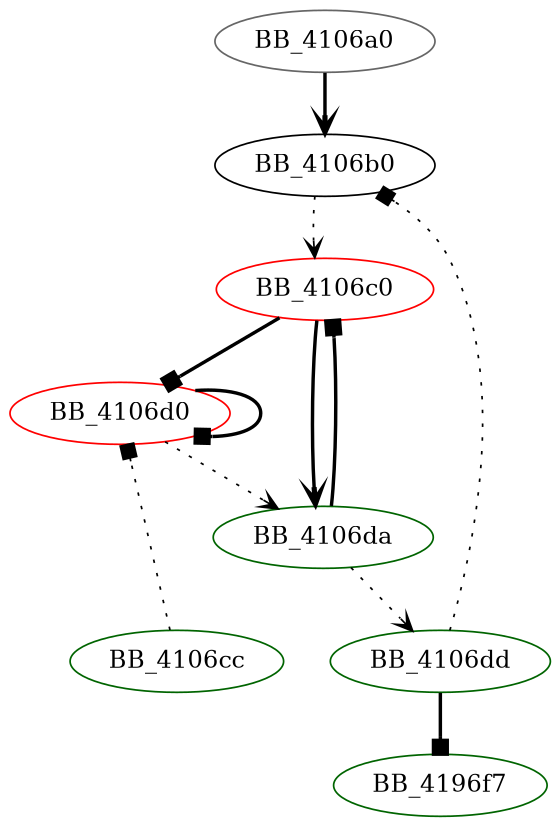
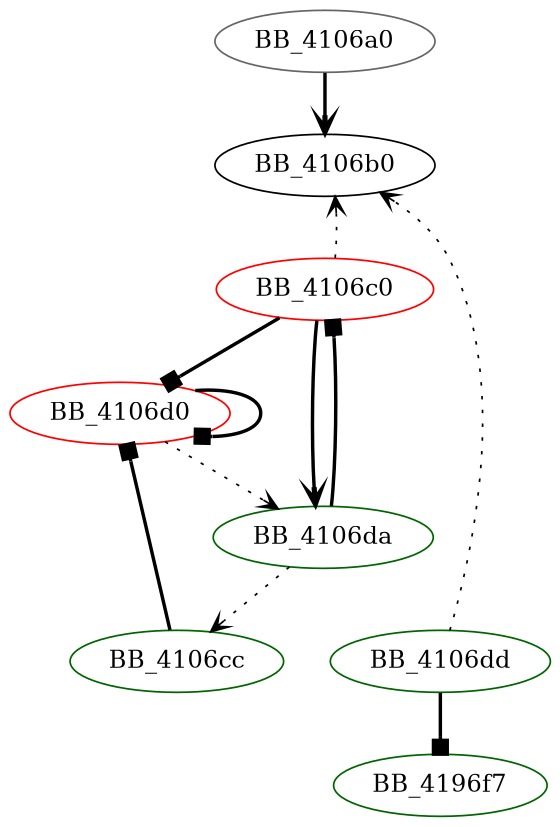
  digraph {
    node [color=darkgreen]
    edge [arrowhead=box style=bold]
    BB_4106a0 [color=gray40]
    BB_4106b0 [color=black]
    BB_4106c0 [color=red]
    BB_4106da
    BB_4106d0 [color=red]
    BB_4106cc
    BB_4106dd
    n8 [label=BB_4196f7]
    BB_4106a0 -> BB_4106b0 [arrowhead=vee]
-   BB_4106b0 -> BB_4106c0 [arrowhead=vee style=dotted]
+   BB_4106c0 -> BB_4106b0 [arrowhead=vee style=dotted]
    BB_4106c0 -> BB_4106da [arrowhead=vee]
    BB_4106c0 -> BB_4106d0
    BB_4106da -> BB_4106c0
-   BB_4106da -> BB_4106dd [arrowhead=vee style=dotted]
+   BB_4106da -> BB_4106cc [arrowhead=vee style=dotted]
    BB_4106d0 -> BB_4106da [arrowhead=vee style=dotted]
    BB_4106d0 -> BB_4106d0
-   BB_4106cc -> BB_4106d0 [style=dotted]
-   BB_4106dd -> BB_4106b0 [style=dotted]
+   BB_4106cc -> BB_4106d0
+   BB_4106dd -> BB_4106b0 [arrowhead=vee style=dotted]
    BB_4106dd -> n8
  }
